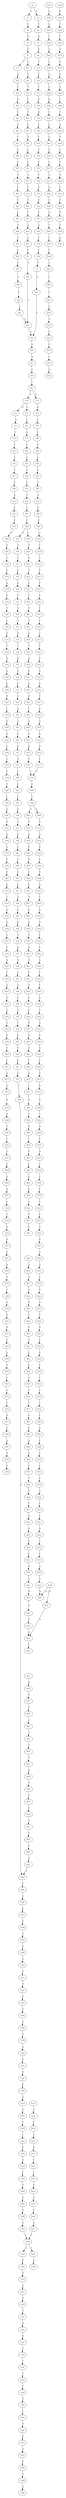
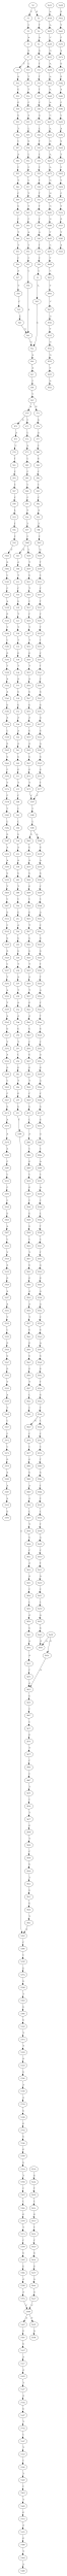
  strict digraph {
    fontname="EB Garamond"
    node [fontname="EB Garamond"]
    edge [fontname="EB Garamond"]
    S0
    S1
    S2
    S3
    S4
    S5
    S6
    S7
    S8
    S9
    S10
    S11
    S12
    S13
    S14
    S15
    S16
    S17
    S18
    S19
    S20
    S21
    S22
    S23
    S24
    S25
    S26
    S27
    S28
    S29
    S30
    S31
    S32
    S33
    S34
    S35
    S36
    S37
    S38
    S39
    S40
    S41
    S42
    S43
    S44
    S45
    S46
    S47
    S48
    S49
    S50
    S51
    S52
    S53
    S54
    S55
    S56
    S57
    S58
    S59
    S60
    S61
    S62
    S63
    S64
    S65
    S66
    S67
    S68
    S69
    S70
    S71
    S72
    S73
    S74
    S75
    S76
    S77
    S78
    S79
    S80
    S81
    S82
    S83
    S84
    S85
    S86
    S87
    S88
    S89
    S90
    S91
    S92
    S93
    S94
    S95
    S96
    S97
    S98
    S99
    S100
    S101
    S102
    S103
    S104
    S105
    S106
    S107
    S108
    S109
    S110
    S111
    S112
    S113
    S114
    S115
    S116
    S117
    S118
    S119
    S120
    S121
    S122
    S123
    S124
    S125
    S126
    S127
    S128
    S129
    S130
    S131
    S132
    S133
    S134
    S135
    S136
    S137
    S138
    S139
    S140
    S141
    S142
    S143
    S144
    S145
    S146
    S147
    S148
    S149
    S150
    S151
    S152
    S153
    S154
    S155
    S156
    S157
    S158
    S159
    S160
    S161
    S162
    S163
    S164
    S165
    S166
    S167
    S168
    S169
    S170
    S171
    S172
    S173
    S174
    S175
    S176
    S177
    S178
    S179
    S180
    S181
    S182
    S183
    S184
    S185
    S186
    S187
    S188
    S189
    S190
    S191
    S192
    S193
    S194
    S195
    S196
    S197
    S198
    S199
    S200
    S201
    S202
    S203
    S204
    S205
    S206
    S207
    S208
    S209
    S210
    S211
    S212
    S213
    S214
    S215
    S216
    S217
    S218
    S219
    S220
    S221
    S222
    S223
    S224
    S225
    S226
    S227
    S228
    S229
    S230
    S231
    S232
    S233
    S234
    S235
    S236
    S237
    S238
    S239
    S240
    S241
    S242
    S243
    S244
    S245
    S246
    S247
    S248
    S249
    S250
    S251
    S252
    S253
    S254
    S255
    S256
    S257
    S258
    S259
    S260
    S261
    S262
    S263
    S264
    S265
    S266
    S267
    S268
    S269
    S270
    S271
    S272
    S273
    S274
    S275
    S276
    S277
    S278
    S279
    S280
    S281
    S282
    S283
    S284
    S285
    S286
    S287
    S288
    S289
    S290
    S291
    S292
    S293
    S294
    S295
    S296
    S297
    S298
    S299
    S300
    S301
    S302
    S303
    S304
    S305
    S306
    S307
    S308
    S309
    S310
    S311
    S312
    S313
    S314
    S315
    S316
    S317
    S318
    S319
    S320
    S321
    S322
    S323
    S324
+   S325
    S326
    S327
    S328
    S329
    S330
    S331
    S332
    S333
    S334
    S335
    S336
    S337
    S338
    S339
    S340
    S341
    S342
    S343
    S344
    S345
    S346
    S347
    S348
    S349
    S350
    S351
    S352
    S353
    S354
    S355
    S356
    S357
    S358
    S359
    S360
    S361
    S362
    S363
    S364
    S365
    S366
    S367
    S368
    S369
    S370
    S371
    S372
    S373
    S374
    S375
    S376
    S377
    S378
    S379
    S380
    S381
    S382
    S383
    S384
    S385
    S386
    S387
    S388
    S389
    S390
    S391
    S392
    S393
    S394
    S395
    S396
    S397
    S398
    S400
    S401
    S402
    S403
    S399
    S404
    S405
    S406
    S407
    S408
    S409
    S410
    S411
    S412
    S414
    S415
    S416
    S417
    S413
    S418
    S419
    S420
    S421
    S422
    S423
    S424
    S425
    S426
    S427
    S428
    S429
    S430
    S431
    S432
    S433
    S434
    S435
    S436
    S437
    S438
    S439
    S440
    S441
    S442
    S443
    S444
    S445
    S446
    S447
    S448
    S449
    S451
    S452
    S453
    S450
    S454
    S455
    S456
    S457
    S459
    S460
    S461
    S458
    S462
    S463
    S464
    S465
    S466
+   S467
    S468
    S469
    S470
    S471
    S472
    S473
    S474
    S475
    S476
    S477
    S478
    S479
    S480
    S481
    S482
    S483
    S484
    S485
    S486
    S487
    S488
    S489
    S490
    S491
    S492
    S493
    S494
    S495
    S496
    S497
    S498
    S499
    S500
    S501
    S502
    S503
    S504
    S505
    S506
    S507
    S508
    S509
    S510
    S511
    S512
    S513
    S514
    S515
    S516
    S517
    S518
    S519
    S520
    S521
    S522
    S523
    S524
    S0 -> S1 [label=C]
    S0 -> S2 [label=G]
    S1 -> S3 [label=C]
    S2 -> S4 [label=T]
    S3 -> S5 [label=A]
    S4 -> S6 [label=A]
    S5 -> S7 [label=G]
    S6 -> S8 [label=G]
    S7 -> S9 [label=T]
    S7 -> S10 [label=C]
    S8 -> S11 [label=T]
    S9 -> S12 [label=A]
    S10 -> S13 [label=T]
    S11 -> S14 [label=T]
    S12 -> S15 [label=G]
    S13 -> S16 [label=T]
    S14 -> S17 [label=T]
    S15 -> S18 [label=G]
    S16 -> S19 [label=C]
    S17 -> S20 [label=C]
    S18 -> S21 [label=G]
    S19 -> S22 [label=A]
    S20 -> S23 [label=A]
    S21 -> S24 [label=T]
    S22 -> S25 [label=C]
    S23 -> S26 [label=C]
    S24 -> S27 [label=C]
    S25 -> S28 [label=G]
    S26 -> S29 [label=T]
    S27 -> S30 [label=A]
    S28 -> S31 [label=C]
    S29 -> S32 [label=C]
    S30 -> S33 [label=C]
    S31 -> S34 [label=C]
    S32 -> S35 [label=C]
    S33 -> S36 [label=T]
    S34 -> S37 [label=C]
    S35 -> S38 [label=T]
    S36 -> S39 [label=C]
    S37 -> S40 [label=T]
    S38 -> S41 [label=T]
    S39 -> S42 [label=G]
    S40 -> S43 [label=T]
    S41 -> S44 [label=T]
    S42 -> S45 [label=C]
    S43 -> S46 [label=C]
    S44 -> S47 [label=C]
    S45 -> S48 [label=T]
    S46 -> S49 [label=A]
    S47 -> S50 [label=A]
    S48 -> S51 [label=T]
    S49 -> S52 [label=T]
    S50 -> S53 [label=T]
    S51 -> S54 [label=C]
    S52 -> S55 [label=C]
    S53 -> S56 [label=C]
    S54 -> S57 [label=A]
    S55 -> S58 [label=C]
    S56 -> S59 [label=C]
    S57 -> S60 [label=T]
    S58 -> S61 [label=A]
    S59 -> S62 [label=A]
    S60 -> S63 [label=C]
    S61 -> S64 [label=G]
    S62 -> S64 [label=G]
    S63 -> S65 [label=C]
    S64 -> S66 [label=A]
    S65 -> S61 [label=A]
    S66 -> S67 [label=A]
    S67 -> S68 [label=C]
    S68 -> S69 [label=C]
    S69 -> S70 [label=A]
    S69 -> S71 [label=G]
    S70 -> S72 [label=G]
    S70 -> S73 [label=C]
    S71 -> S74 [label=G]
    S72 -> S75 [label=A]
    S73 -> S76 [label=C]
    S74 -> S77 [label=A]
    S75 -> S78 [label=C]
    S76 -> S79 [label=A]
    S77 -> S80 [label=C]
    S78 -> S81 [label=T]
    S79 -> S82 [label=C]
    S80 -> S83 [label=G]
    S81 -> S84 [label=C]
    S82 -> S85 [label=C]
    S83 -> S86 [label=C]
    S84 -> S87 [label=C]
    S85 -> S88 [label=C]
    S86 -> S89 [label=C]
    S87 -> S90 [label=C]
    S88 -> S91 [label=C]
    S89 -> S92 [label=C]
    S90 -> S93 [label=A]
    S91 -> S94 [label=T]
    S92 -> S95 [label=A]
    S93 -> S96 [label=T]
    S94 -> S97 [label=T]
    S95 -> S98 [label=T]
    S96 -> S99 [label=C]
    S97 -> S100 [label=C]
    S98 -> S101 [label=C]
    S99 -> S102 [label=T]
    S100 -> S103 [label=C]
    S100 -> S104 [label=G]
    S101 -> S105 [label=G]
    S102 -> S106 [label=G]
    S103 -> S107 [label=T]
    S104 -> S108 [label=A]
    S105 -> S109 [label=T]
    S106 -> S110 [label=C]
    S107 -> S111 [label=G]
    S108 -> S112 [label=T]
    S109 -> S113 [label=C]
    S110 -> S114 [label=C]
    S111 -> S115 [label=T]
    S112 -> S116 [label=C]
    S113 -> S117 [label=C]
    S114 -> S118 [label=A]
    S115 -> S119 [label=C]
    S116 -> S120 [label=G]
    S117 -> S121 [label=T]
    S118 -> S122 [label=G]
    S119 -> S123 [label=C]
    S120 -> S124 [label=T]
    S121 -> S125 [label=C]
    S122 -> S126 [label=T]
    S123 -> S127 [label=T]
    S124 -> S128 [label=T]
    S125 -> S129 [label=T]
    S126 -> S130 [label=C]
    S127 -> S131 [label=T]
    S128 -> S132 [label=T]
    S129 -> S133 [label=T]
    S130 -> S134 [label=G]
    S131 -> S135 [label=G]
    S132 -> S136 [label=G]
    S133 -> S137 [label=C]
    S134 -> S138 [label=T]
    S135 -> S139 [label=T]
    S136 -> S140 [label=T]
    S137 -> S141 [label=T]
    S138 -> S142 [label=A]
    S139 -> S143 [label=A]
    S140 -> S144 [label=A]
    S141 -> S145 [label=C]
    S142 -> S146 [label=A]
    S143 -> S147 [label=G]
    S144 -> S148 [label=G]
    S145 -> S149 [label=G]
    S146 -> S150 [label=G]
    S147 -> S151 [label=G]
    S148 -> S152 [label=G]
    S149 -> S153 [label=G]
    S150 -> S154 [label=A]
    S151 -> S155 [label=A]
    S152 -> S156 [label=A]
    S153 -> S157 [label=A]
    S154 -> S158 [label=C]
    S155 -> S159 [label=G]
    S156 -> S160 [label=A]
    S157 -> S161 [label=G]
    S158 -> S162 [label=G]
    S159 -> S163 [label=A]
    S160 -> S164 [label=A]
    S161 -> S165 [label=A]
    S162 -> S166 [label=G]
    S163 -> S167 [label=G]
    S164 -> S168 [label=G]
    S165 -> S169 [label=G]
    S166 -> S170 [label=C]
    S167 -> S171 [label=G]
    S168 -> S172 [label=G]
    S169 -> S173 [label=G]
    S170 -> S174 [label=T]
    S171 -> S175 [label=T]
    S172 -> S176 [label=T]
    S173 -> S177 [label=T]
    S174 -> S178 [label=C]
    S175 -> S179 [label=C]
    S176 -> S180 [label=C]
    S177 -> S179 [label=C]
    S178 -> S181 [label=T]
    S179 -> S182 [label=C]
    S180 -> S183 [label=C]
    S181 -> S184 [label=C]
    S182 -> S185 [label=C]
    S183 -> S186 [label=C]
    S184 -> S187 [label=G]
    S185 -> S188 [label=A]
    S185 -> S189 [label=G]
    S186 -> S190 [label=G]
    S187 -> S191 [label=A]
    S188 -> S192 [label=G]
    S189 -> S193 [label=G]
    S190 -> S194 [label=A]
    S191 -> S195 [label=A]
    S192 -> S196 [label=A]
    S193 -> S197 [label=A]
    S194 -> S198 [label=A]
    S195 -> S199 [label=G]
    S196 -> S200 [label=G]
    S197 -> S201 [label=G]
    S198 -> S202 [label=G]
    S199 -> S203 [label=T]
    S200 -> S204 [label=C]
    S201 -> S205 [label=G]
    S202 -> S206 [label=T]
    S203 -> S207 [label=C]
    S204 -> S208 [label=C]
    S205 -> S209 [label=C]
    S206 -> S210 [label=C]
    S207 -> S211 [label=G]
    S208 -> S212 [label=A]
    S209 -> S213 [label=G]
    S210 -> S214 [label=G]
    S211 -> S215 [label=C]
    S212 -> S216 [label=C]
    S213 -> S217 [label=T]
    S214 -> S218 [label=A]
    S215 -> S219 [label=G]
    S216 -> S220 [label=G]
    S217 -> S221 [label=G]
    S218 -> S222 [label=G]
    S219 -> S223 [label=G]
    S220 -> S224 [label=G]
    S221 -> S225 [label=G]
    S222 -> S226 [label=G]
    S223 -> S227 [label=C]
    S224 -> S228 [label=T]
    S225 -> S229 [label=T]
    S226 -> S230 [label=T]
    S227 -> S231 [label=T]
    S228 -> S232 [label=T]
    S229 -> S233 [label=A]
    S230 -> S234 [label=A]
    S231 -> S235 [label=A]
    S232 -> S236 [label=A]
    S233 -> S237 [label=T]
    S234 -> S238 [label=T]
    S235 -> S239 [label=T]
    S236 -> S240 [label=C]
    S237 -> S241 [label=G]
    S238 -> S242 [label=A]
    S239 -> S243 [label=A]
    S240 -> S244 [label=T]
    S241 -> S245 [label=A]
    S242 -> S246 [label=A]
    S243 -> S247 [label=G]
    S244 -> S248 [label=G]
    S245 -> S249 [label=G]
    S246 -> S250 [label=G]
    S247 -> S251 [label=T]
    S248 -> S252 [label=C]
    S249 -> S253 [label=C]
    S250 -> S254 [label=T]
    S251 -> S255 [label=A]
    S252 -> S256 [label=A]
    S253 -> S257 [label=G]
    S254 -> S258 [label=C]
    S255 -> S259 [label=G]
    S256 -> S260 [label=G]
    S257 -> S261 [label=G]
    S258 -> S262 [label=G]
    S259 -> S263 [label=C]
    S260 -> S264 [label=A]
    S261 -> S265 [label=T]
    S262 -> S266 [label=T]
    S263 -> S267 [label=C]
    S264 -> S268 [label=C]
    S265 -> S269 [label=C]
    S266 -> S270 [label=G]
    S267 -> S271 [label=G]
    S268 -> S272 [label=G]
    S269 -> S273 [label=G]
    S270 -> S274 [label=G]
    S271 -> S275 [label=A]
    S272 -> S276 [label=G]
    S273 -> S277 [label=C]
    S274 -> S278 [label=T]
    S275 -> S279 [label=A]
    S276 -> S280 [label=A]
    S277 -> S281 [label=A]
    S278 -> S282 [label=A]
    S279 -> S283 [label=A]
    S280 -> S284 [label=C]
    S281 -> S285 [label=C]
    S282 -> S286 [label=C]
    S283 -> S287 [label=C]
    S284 -> S288 [label=A]
    S285 -> S289 [label=G]
    S286 -> S290 [label=C]
    S287 -> S291 [label=C]
    S288 -> S292 [label=C]
    S289 -> S293 [label=C]
    S290 -> S294 [label=G]
    S291 -> S295 [label=C]
    S292 -> S296 [label=A]
    S293 -> S297 [label=G]
    S294 -> S298 [label=G]
    S295 -> S299 [label=C]
    S296 -> S300 [label=C]
    S297 -> S301 [label=C]
    S298 -> S302 [label=T]
    S299 -> S303 [label=G]
    S300 -> S304 [label=C]
    S301 -> S305 [label=G]
    S302 -> S306 [label=G]
    S303 -> S307 [label=A]
    S304 -> S308 [label=T]
    S305 -> S309 [label=G]
    S306 -> S310 [label=G]
    S307 -> S311 [label=C]
    S308 -> S312 [label=C]
    S309 -> S313 [label=C]
    S310 -> S314 [label=T]
    S311 -> S315 [label=T]
    S312 -> S316 [label=T]
    S313 -> S317 [label=T]
    S314 -> S318 [label=T]
    S315 -> S319 [label=A]
    S316 -> S320 [label=A]
    S317 -> S321 [label=G]
    S318 -> S322 [label=A]
    S319 -> S323 [label=G]
    S320 -> S324 [label=G]
+   S321 -> S325 [label=G]
    S322 -> S326 [label=G]
    S323 -> S327 [label=A]
    S324 -> S328 [label=A]
+   S325 -> S329 [label=A]
    S326 -> S330 [label=A]
    S327 -> S331 [label=A]
    S328 -> S332 [label=A]
    S329 -> S333 [label=A]
    S330 -> S334 [label=A]
    S331 -> S335 [label=T]
    S332 -> S336 [label=C]
    S333 -> S337 [label=T]
    S334 -> S338 [label=G]
    S335 -> S339 [label=C]
    S336 -> S340 [label=G]
    S337 -> S341 [label=G]
    S338 -> S342 [label=G]
    S339 -> S343 [label=G]
    S340 -> S344 [label=A]
    S341 -> S345 [label=G]
    S342 -> S346 [label=G]
    S343 -> S347 [label=G]
    S344 -> S348 [label=G]
    S345 -> S349 [label=G]
    S346 -> S350 [label=G]
    S347 -> S351 [label=G]
    S348 -> S352 [label=G]
    S349 -> S353 [label=G]
    S350 -> S354 [label=G]
    S351 -> S355 [label=T]
    S352 -> S356 [label=T]
    S353 -> S357 [label=T]
    S354 -> S358 [label=T]
    S355 -> S359 [label=A]
    S356 -> S360 [label=G]
    S357 -> S361 [label=C]
    S358 -> S362 [label=C]
    S359 -> S363 [label=T]
    S360 -> S364 [label=T]
    S361 -> S365 [label=C]
    S362 -> S366 [label=C]
    S363 -> S367 [label=C]
    S364 -> S368 [label=C]
-   S365 -> S369 [label=G]
+   S364 -> S369 [label=G]
    S366 -> S370 [label=G]
    S367 -> S371 [label=C]
    S368 -> S372 [label=C]
    S369 -> S373 [label=C]
    S370 -> S374 [label=T]
    S371 -> S375 [label=C]
    S372 -> S376 [label=C]
    S373 -> S377 [label=C]
    S374 -> S378 [label=C]
    S375 -> S379 [label=G]
    S376 -> S380 [label=T]
    S377 -> S381 [label=G]
    S378 -> S382 [label=G]
    S379 -> S383 [label=A]
    S380 -> S384 [label=G]
    S381 -> S385 [label=G]
    S382 -> S386 [label=G]
    S383 -> S387 [label=A]
    S384 -> S388 [label=T]
    S385 -> S389 [label=A]
    S386 -> S390 [label=A]
    S387 -> S391 [label=A]
    S388 -> S392 [label=C]
    S389 -> S393 [label=A]
    S390 -> S394 [label=A]
    S391 -> S395 [label=G]
    S392 -> S396 [label=C]
    S393 -> S397 [label=C]
    S394 -> S398 [label=C]
    S396 -> S400 [label=T]
    S397 -> S401 [label=T]
    S398 -> S402 [label=A]
    S398 -> S403 [label=T]
    S400 -> S405 [label=A]
    S401 -> S406 [label=G]
    S402 -> S407 [label=G]
    S403 -> S408 [label=A]
    S399 -> S404 [label=G]
    S404 -> S409 [label=T]
    S405 -> S410 [label=C]
    S406 -> S411 [label=C]
    S407 -> S412 [label=G]
    S409 -> S414 [label=C]
    S410 -> S415 [label=T]
    S411 -> S416 [label=A]
    S412 -> S417 [label=A]
    S414 -> S419 [label=G]
    S415 -> S420 [label=A]
    S416 -> S421 [label=A]
    S417 -> S422 [label=A]
    S413 -> S418 [label=A]
    S418 -> S423 [label=A]
    S419 -> S424 [label=T]
    S420 -> S425 [label=C]
    S421 -> S426 [label=C]
    S422 -> S427 [label=T]
    S423 -> S428 [label=C]
    S424 -> S429 [label=C]
    S425 -> S430 [label=C]
    S426 -> S431 [label=C]
    S427 -> S432 [label=A]
    S428 -> S433 [label=G]
    S429 -> S434 [label=G]
    S430 -> S435 [label=A]
    S431 -> S436 [label=A]
    S432 -> S437 [label=G]
    S433 -> S438 [label=A]
    S434 -> S439 [label=G]
    S435 -> S440 [label=G]
    S436 -> S441 [label=G]
    S437 -> S442 [label=T]
    S438 -> S443 [label=A]
    S439 -> S444 [label=A]
    S440 -> S445 [label=G]
    S441 -> S446 [label=A]
    S442 -> S447 [label=C]
    S443 -> S448 [label=A]
    S444 -> S449 [label=A]
    S446 -> S451 [label=A]
    S447 -> S452 [label=T]
    S448 -> S453 [label=A]
    S449 -> S398 [label=C]
    S451 -> S455 [label=C]
    S452 -> S456 [label=C]
    S453 -> S457 [label=C]
    S450 -> S445 [label=A]
    S450 -> S454 [label=G]
    S454 -> S459 [label=A]
    S455 -> S459 [label=A]
    S456 -> S460 [label=T]
    S457 -> S461 [label=A]
    S459 -> S463 [label=G]
    S460 -> S464 [label=C]
    S461 -> S465 [label=G]
    S458 -> S462 [label=G]
    S462 -> S466 [label=T]
+   S463 -> S467 [label=C]
    S464 -> S468 [label=T]
    S465 -> S469 [label=A]
    S466 -> S470 [label=C]
+   S467 -> S471 [label=C]
    S468 -> S472 [label=G]
    S469 -> S473 [label=A]
    S470 -> S474 [label=A]
    S471 -> S475 [label=G]
    S472 -> S476 [label=A]
    S473 -> S477 [label=G]
    S474 -> S478 [label=G]
    S475 -> S479 [label=T]
    S476 -> S480 [label=G]
    S477 -> S481 [label=G]
    S478 -> S482 [label=G]
    S479 -> S483 [label=C]
    S480 -> S484 [label=T]
    S481 -> S485 [label=G]
    S482 -> S486 [label=A]
    S483 -> S487 [label=C]
    S484 -> S488 [label=A]
    S485 -> S489 [label=G]
    S486 -> S490 [label=C]
    S487 -> S491 [label=T]
    S489 -> S492 [label=T]
    S490 -> S493 [label=C]
    S491 -> S494 [label=C]
    S492 -> S495 [label=C]
    S493 -> S496 [label=A]
    S494 -> S497 [label=T]
    S495 -> S498 [label=T]
    S496 -> S499 [label=G]
    S497 -> S500 [label=G]
    S498 -> S501 [label=C]
    S499 -> S502 [label=T]
    S500 -> S503 [label=T]
    S501 -> S504 [label=T]
    S502 -> S505 [label=C]
    S503 -> S506 [label=C]
    S504 -> S507 [label=C]
    S505 -> S508 [label=T]
    S506 -> S509 [label=G]
    S507 -> S510 [label=G]
    S508 -> S511 [label=C]
    S509 -> S512 [label=T]
    S510 -> S513 [label=T]
    S511 -> S514 [label=T]
    S512 -> S515 [label=G]
    S513 -> S516 [label=G]
    S514 -> S517 [label=G]
    S515 -> S518 [label=G]
    S516 -> S519 [label=G]
    S517 -> S520 [label=T]
    S518 -> S521 [label=T]
    S519 -> S522 [label=T]
    S520 -> S523 [label=A]
    S521 -> S282 [label=A]
    S522 -> S524 [label=A]
  }
